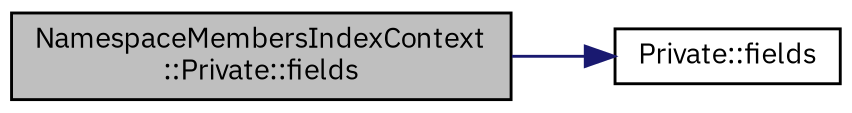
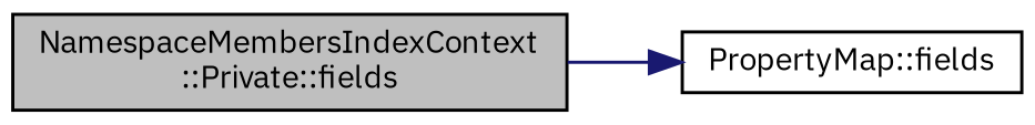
  digraph {
    rankdir=LR
    fontname="IBM Plex Sans"
    node [color=black fontname="IBM Plex Sans" fontsize=10 shape=record style=filled]
    n1 [fillcolor=grey75 fontcolor=black height=0.2 label="NamespaceMembersIndexContext\l::Private::fields" width=0.4]
-   n2 [fillcolor=white height=0.2 label="Private::fields" width=0.4]
+   n2 [fillcolor=white height=0.2 label="PropertyMap::fields" width=0.4]
    n1 -> n2 [color=midnightblue fontname="IBM Plex Sans" fontsize=10 labelfontname=Helvetica labelfontsize=10 style=solid]
  }
